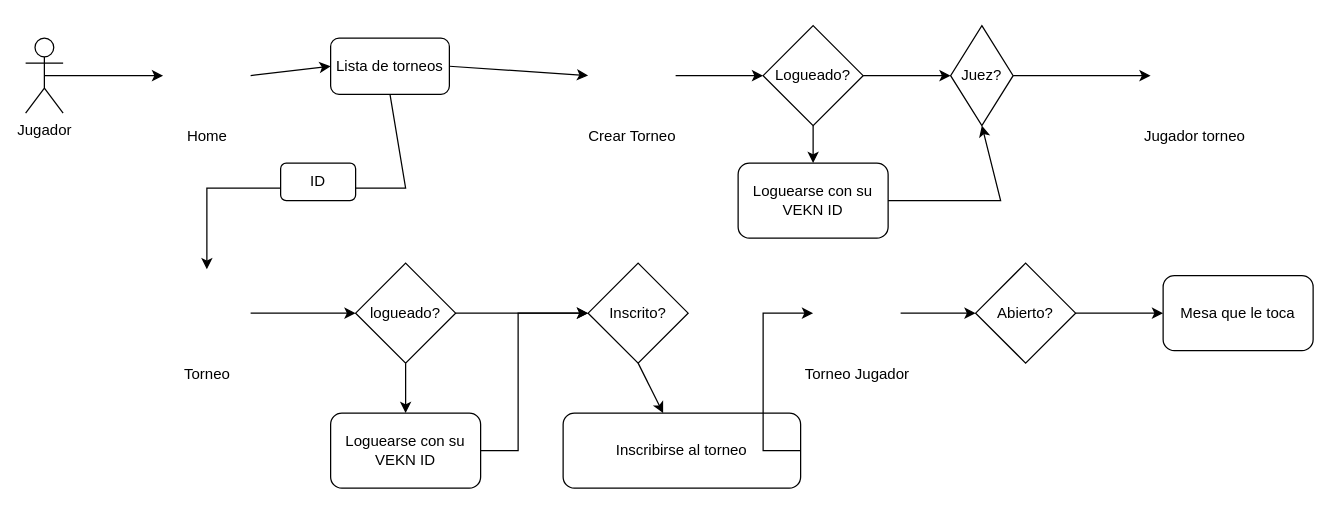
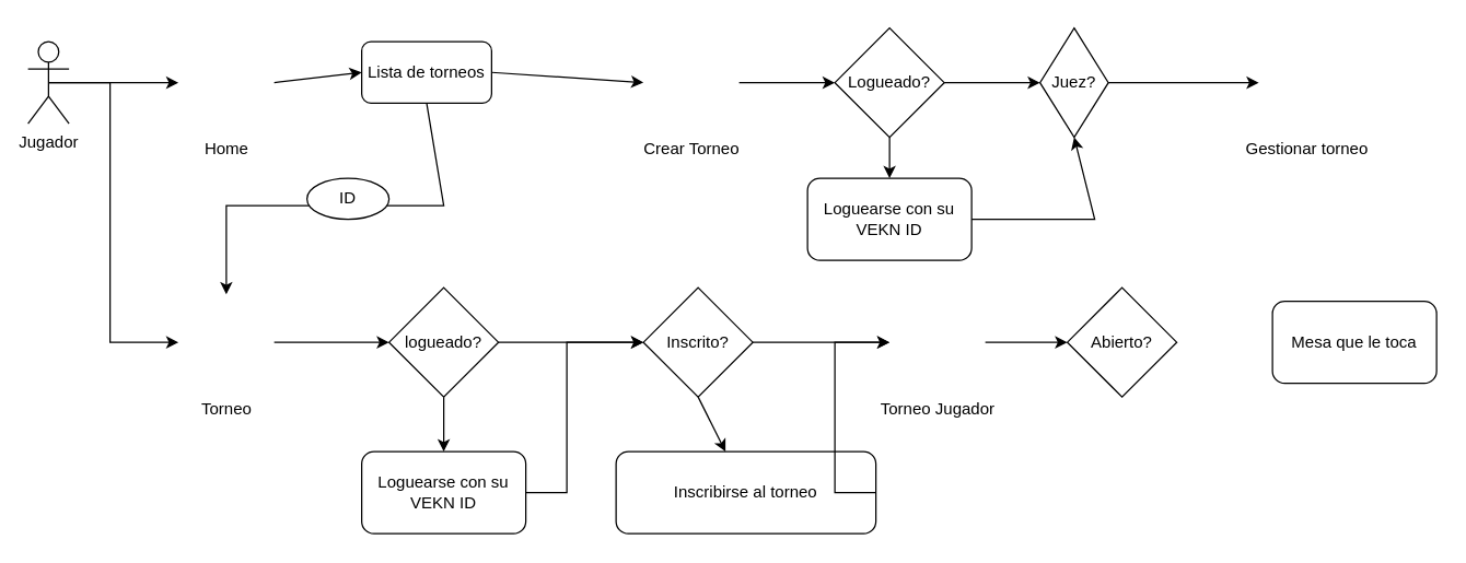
  <mxCell id="0" />
  <mxCell id="1" parent="0" />
  <mxCell id="2" value="Jugador" style="shape=umlActor;verticalLabelPosition=bottom;verticalAlign=top;html=1;outlineConnect=0;" vertex="1" parent="1"><mxGeometry x="20" y="30" width="30" height="60" as="geometry" /></mxCell>
  <mxCell id="3" value="Home" style="shape=image;html=1;verticalAlign=top;verticalLabelPosition=bottom;labelBackgroundColor=#ffffff;imageAspect=0;aspect=fixed;image=https://cdn4.iconfinder.com/data/icons/48-bubbles/48/24.TV-128.png" vertex="1" parent="1"><mxGeometry x="130" y="25" width="70" height="70" as="geometry" /></mxCell>
  <mxCell id="4" value="Loguearse con su VEKN ID" style="rounded=1;whiteSpace=wrap;html=1;" vertex="1" parent="1"><mxGeometry x="264" y="330" width="120" height="60" as="geometry" /></mxCell>
  <mxCell id="5" value="logueado?" style="rhombus;whiteSpace=wrap;html=1;" vertex="1" parent="1"><mxGeometry x="284" y="210" width="80" height="80" as="geometry" /></mxCell>
  <mxCell id="6" value="" style="endArrow=classic;html=1;rounded=0;exitX=0.5;exitY=0.5;exitDx=0;exitDy=0;exitPerimeter=0;entryX=0;entryY=0.5;entryDx=0;entryDy=0;" edge="1" parent="1" source="2" target="3"><mxGeometry width="50" height="50" relative="1" as="geometry"><mxPoint x="370" y="410" as="sourcePoint" /><mxPoint x="420" y="360" as="targetPoint" /></mxGeometry></mxCell>
  <mxCell id="7" value="" style="endArrow=classic;html=1;rounded=0;exitX=0.5;exitY=1;exitDx=0;exitDy=0;" edge="1" parent="1" source="5" target="4"><mxGeometry width="50" height="50" relative="1" as="geometry"><mxPoint x="404" y="600" as="sourcePoint" /><mxPoint x="454" y="550" as="targetPoint" /></mxGeometry></mxCell>
  <mxCell id="8" value="Inscrito?" style="rhombus;whiteSpace=wrap;html=1;" vertex="1" parent="1"><mxGeometry x="470" y="210" width="80" height="80" as="geometry" /></mxCell>
  <mxCell id="9" value="" style="endArrow=classic;html=1;rounded=0;exitX=1;exitY=0.5;exitDx=0;exitDy=0;" edge="1" parent="1" source="5" target="8"><mxGeometry width="50" height="50" relative="1" as="geometry"><mxPoint x="404" y="600" as="sourcePoint" /><mxPoint x="454" y="550" as="targetPoint" /></mxGeometry></mxCell>
  <mxCell id="10" value="" style="endArrow=classic;html=1;rounded=0;exitX=1;exitY=0.5;exitDx=0;exitDy=0;entryX=0;entryY=0.5;entryDx=0;entryDy=0;" edge="1" parent="1" source="4" target="8"><mxGeometry width="50" height="50" relative="1" as="geometry"><mxPoint x="404" y="600" as="sourcePoint" /><mxPoint x="454" y="550" as="targetPoint" /><Array as="points"><mxPoint x="414" y="360" /><mxPoint x="414" y="250" /></Array></mxGeometry></mxCell>
  <mxCell id="11" value="Torneo" style="shape=image;html=1;verticalAlign=top;verticalLabelPosition=bottom;labelBackgroundColor=#ffffff;imageAspect=0;aspect=fixed;image=https://cdn4.iconfinder.com/data/icons/48-bubbles/48/24.TV-128.png" vertex="1" parent="1"><mxGeometry x="130" y="215" width="70" height="70" as="geometry" /></mxCell>
  <mxCell id="12" value="" style="endArrow=classic;html=1;rounded=0;exitX=1;exitY=0.5;exitDx=0;exitDy=0;entryX=0;entryY=0.5;entryDx=0;entryDy=0;" edge="1" parent="1" source="11" target="5"><mxGeometry width="50" height="50" relative="1" as="geometry"><mxPoint x="370" y="310" as="sourcePoint" /><mxPoint x="420" y="260" as="targetPoint" /></mxGeometry></mxCell>
  <mxCell id="13" value="Lista de torneos" style="rounded=1;whiteSpace=wrap;html=1;" vertex="1" parent="1"><mxGeometry x="264" y="30" width="95" height="45" as="geometry" /></mxCell>
  <mxCell id="14" value="" style="endArrow=classic;html=1;rounded=0;exitX=1;exitY=0.5;exitDx=0;exitDy=0;entryX=0;entryY=0.5;entryDx=0;entryDy=0;" edge="1" parent="1" source="3" target="13"><mxGeometry width="50" height="50" relative="1" as="geometry"><mxPoint x="370" y="410" as="sourcePoint" /><mxPoint x="420" y="360" as="targetPoint" /></mxGeometry></mxCell>
+ <mxCell id="15" value="" style="endArrow=classic;html=1;rounded=0;exitX=0.5;exitY=0.5;exitDx=0;exitDy=0;exitPerimeter=0;entryX=0;entryY=0.5;entryDx=0;entryDy=0;" edge="1" parent="1" source="2" target="11"><mxGeometry width="50" height="50" relative="1" as="geometry"><mxPoint x="370" y="410" as="sourcePoint" /><mxPoint x="420" y="360" as="targetPoint" /><Array as="points"><mxPoint x="80" y="60" /><mxPoint x="80" y="250" /></Array></mxGeometry></mxCell>
  <mxCell id="16" value="" style="endArrow=classic;html=1;rounded=0;exitX=0.5;exitY=1;exitDx=0;exitDy=0;entryX=0.5;entryY=0;entryDx=0;entryDy=0;" edge="1" parent="1" source="13" target="11"><mxGeometry width="50" height="50" relative="1" as="geometry"><mxPoint x="370" y="410" as="sourcePoint" /><mxPoint x="420" y="360" as="targetPoint" /><Array as="points"><mxPoint x="324" y="150" /><mxPoint x="165" y="150" /></Array></mxGeometry></mxCell>
- <mxCell id="17" value="ID" style="whiteSpace=wrap;html=1;rounded=1;" vertex="1" parent="1"><mxGeometry x="224" y="130" width="60" height="30" as="geometry" /></mxCell>
+ <mxCell id="17" value="ID" style="ellipse;whiteSpace=wrap;html=1;" vertex="1" parent="1"><mxGeometry x="224" y="130" width="60" height="30" as="geometry" /></mxCell>
  <mxCell id="18" value="Crear Torneo" style="shape=image;html=1;verticalAlign=top;verticalLabelPosition=bottom;labelBackgroundColor=#ffffff;imageAspect=0;aspect=fixed;image=https://cdn4.iconfinder.com/data/icons/48-bubbles/48/24.TV-128.png" vertex="1" parent="1"><mxGeometry x="470" y="25" width="70" height="70" as="geometry" /></mxCell>
  <mxCell id="19" value="" style="endArrow=classic;html=1;rounded=0;exitX=1;exitY=0.5;exitDx=0;exitDy=0;entryX=0;entryY=0.5;entryDx=0;entryDy=0;" edge="1" parent="1" source="13" target="18"><mxGeometry width="50" height="50" relative="1" as="geometry"><mxPoint x="370" y="410" as="sourcePoint" /><mxPoint x="420" y="360" as="targetPoint" /></mxGeometry></mxCell>
  <mxCell id="20" value="Logueado?" style="rhombus;whiteSpace=wrap;html=1;" vertex="1" parent="1"><mxGeometry x="610" y="20" width="80" height="80" as="geometry" /></mxCell>
  <mxCell id="21" value="" style="endArrow=classic;html=1;rounded=0;exitX=1;exitY=0.5;exitDx=0;exitDy=0;entryX=0;entryY=0.5;entryDx=0;entryDy=0;" edge="1" parent="1" source="18" target="20"><mxGeometry width="50" height="50" relative="1" as="geometry"><mxPoint x="370" y="410" as="sourcePoint" /><mxPoint x="420" y="360" as="targetPoint" /></mxGeometry></mxCell>
  <mxCell id="22" value="Loguearse con su VEKN ID" style="rounded=1;whiteSpace=wrap;html=1;" vertex="1" parent="1"><mxGeometry x="590" y="130" width="120" height="60" as="geometry" /></mxCell>
  <mxCell id="23" value="" style="endArrow=classic;html=1;rounded=0;exitX=0.5;exitY=1;exitDx=0;exitDy=0;" edge="1" parent="1" source="20" target="22"><mxGeometry width="50" height="50" relative="1" as="geometry"><mxPoint x="370" y="410" as="sourcePoint" /><mxPoint x="420" y="360" as="targetPoint" /></mxGeometry></mxCell>
  <mxCell id="24" value="Juez?" style="rhombus;whiteSpace=wrap;html=1;" vertex="1" parent="1"><mxGeometry x="760" y="20" width="50" height="80" as="geometry" /></mxCell>
  <mxCell id="25" value="" style="endArrow=classic;html=1;rounded=0;exitX=1;exitY=0.5;exitDx=0;exitDy=0;entryX=0;entryY=0.5;entryDx=0;entryDy=0;" edge="1" parent="1" source="20" target="24"><mxGeometry width="50" height="50" relative="1" as="geometry"><mxPoint x="370" y="410" as="sourcePoint" /><mxPoint x="420" y="360" as="targetPoint" /></mxGeometry></mxCell>
  <mxCell id="26" value="" style="endArrow=classic;html=1;rounded=0;exitX=1;exitY=0.5;exitDx=0;exitDy=0;entryX=0.5;entryY=1;entryDx=0;entryDy=0;" edge="1" parent="1" source="22" target="24"><mxGeometry width="50" height="50" relative="1" as="geometry"><mxPoint x="370" y="410" as="sourcePoint" /><mxPoint x="420" y="360" as="targetPoint" /><Array as="points"><mxPoint x="800" y="160" /></Array></mxGeometry></mxCell>
- <mxCell id="27" value="Jugador torneo" style="shape=image;html=1;verticalAlign=top;verticalLabelPosition=bottom;labelBackgroundColor=#ffffff;imageAspect=0;aspect=fixed;image=https://cdn4.iconfinder.com/data/icons/48-bubbles/48/24.TV-128.png" vertex="1" parent="1"><mxGeometry x="920" y="25" width="70" height="70" as="geometry" /></mxCell>
+ <mxCell id="27" value="Gestionar torneo" style="shape=image;html=1;verticalAlign=top;verticalLabelPosition=bottom;labelBackgroundColor=#ffffff;imageAspect=0;aspect=fixed;image=https://cdn4.iconfinder.com/data/icons/48-bubbles/48/24.TV-128.png" vertex="1" parent="1"><mxGeometry x="920" y="25" width="70" height="70" as="geometry" /></mxCell>
  <mxCell id="28" value="" style="endArrow=classic;html=1;rounded=0;exitX=1;exitY=0.5;exitDx=0;exitDy=0;entryX=0;entryY=0.5;entryDx=0;entryDy=0;" edge="1" parent="1" source="24" target="27"><mxGeometry width="50" height="50" relative="1" as="geometry"><mxPoint x="370" y="410" as="sourcePoint" /><mxPoint x="420" y="360" as="targetPoint" /></mxGeometry></mxCell>
  <mxCell id="29" value="Inscribirse al torneo" style="rounded=1;whiteSpace=wrap;html=1;" vertex="1" parent="1"><mxGeometry x="450" y="330" width="190" height="60" as="geometry" /></mxCell>
  <mxCell id="30" value="" style="endArrow=classic;html=1;rounded=0;exitX=0.5;exitY=1;exitDx=0;exitDy=0;" edge="1" parent="1" source="8" target="29"><mxGeometry width="50" height="50" relative="1" as="geometry"><mxPoint x="370" y="440" as="sourcePoint" /><mxPoint x="420" y="390" as="targetPoint" /></mxGeometry></mxCell>
  <mxCell id="31" value="Torneo Jugador" style="shape=image;html=1;verticalAlign=top;verticalLabelPosition=bottom;labelBackgroundColor=#ffffff;imageAspect=0;aspect=fixed;image=https://cdn4.iconfinder.com/data/icons/48-bubbles/48/24.TV-128.png" vertex="1" parent="1"><mxGeometry x="650" y="215" width="70" height="70" as="geometry" /></mxCell>
+ <mxCell id="32" value="" style="endArrow=classic;html=1;rounded=0;exitX=1;exitY=0.5;exitDx=0;exitDy=0;entryX=0;entryY=0.5;entryDx=0;entryDy=0;" edge="1" parent="1" source="8" target="31"><mxGeometry width="50" height="50" relative="1" as="geometry"><mxPoint x="370" y="410" as="sourcePoint" /><mxPoint x="420" y="360" as="targetPoint" /></mxGeometry></mxCell>
  <mxCell id="33" value="" style="endArrow=classic;html=1;rounded=0;exitX=1;exitY=0.5;exitDx=0;exitDy=0;entryX=0;entryY=0.5;entryDx=0;entryDy=0;" edge="1" parent="1" source="29" target="31"><mxGeometry width="50" height="50" relative="1" as="geometry"><mxPoint x="370" y="410" as="sourcePoint" /><mxPoint x="420" y="360" as="targetPoint" /><Array as="points"><mxPoint x="610" y="360" /><mxPoint x="610" y="250" /></Array></mxGeometry></mxCell>
  <mxCell id="34" value="Abierto?" style="rhombus;whiteSpace=wrap;html=1;" vertex="1" parent="1"><mxGeometry x="780" y="210" width="80" height="80" as="geometry" /></mxCell>
  <mxCell id="35" value="" style="endArrow=classic;html=1;rounded=0;exitX=1;exitY=0.5;exitDx=0;exitDy=0;entryX=0;entryY=0.5;entryDx=0;entryDy=0;" edge="1" parent="1" source="31" target="34"><mxGeometry width="50" height="50" relative="1" as="geometry"><mxPoint x="370" y="410" as="sourcePoint" /><mxPoint x="420" y="360" as="targetPoint" /></mxGeometry></mxCell>
  <mxCell id="36" value="Mesa que le toca" style="rounded=1;whiteSpace=wrap;html=1;" vertex="1" parent="1"><mxGeometry x="930" y="220" width="120" height="60" as="geometry" /></mxCell>
- <mxCell id="37" value="" style="endArrow=classic;html=1;rounded=0;exitX=1;exitY=0.5;exitDx=0;exitDy=0;entryX=0;entryY=0.5;entryDx=0;entryDy=0;" edge="1" parent="1" source="34" target="36"><mxGeometry width="50" height="50" relative="1" as="geometry"><mxPoint x="370" y="410" as="sourcePoint" /><mxPoint x="420" y="360" as="targetPoint" /></mxGeometry></mxCell>
